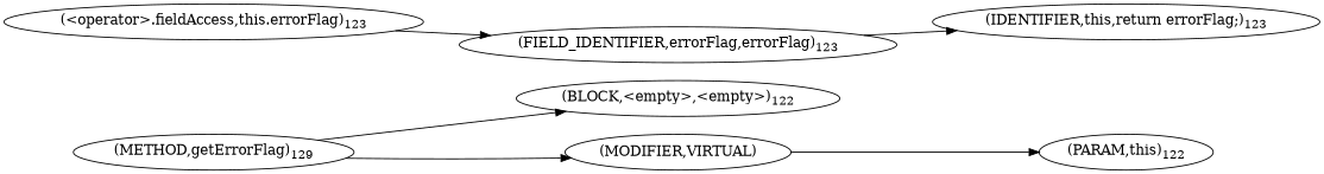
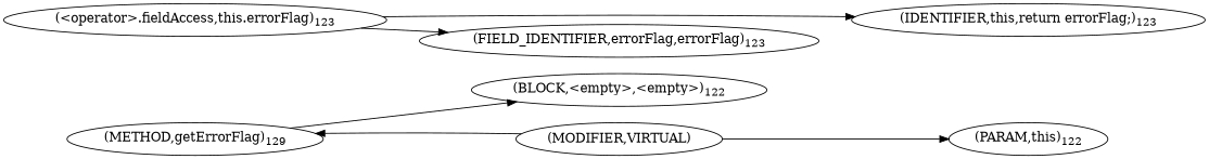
  digraph {
    rankdir=LR
    n1 [label=<(METHOD,getErrorFlag)<SUB>129</SUB>>]
    n2 [label=<(BLOCK,&lt;empty&gt;,&lt;empty&gt;)<SUB>122</SUB>>]
    n3 [label=<(MODIFIER,VIRTUAL)>]
    n4 [label=<(PARAM,this)<SUB>122</SUB>>]
    n5 [label=<(&lt;operator&gt;.fieldAccess,this.errorFlag)<SUB>123</SUB>>]
    n6 [label=<(IDENTIFIER,this,return errorFlag;)<SUB>123</SUB>>]
    n7 [label=<(FIELD_IDENTIFIER,errorFlag,errorFlag)<SUB>123</SUB>>]
    n1 -> n2
-   n1 -> n3
+   n3 -> n1
    n3 -> n4
-   n7 -> n6
+   n5 -> n6
    n5 -> n7
  }
